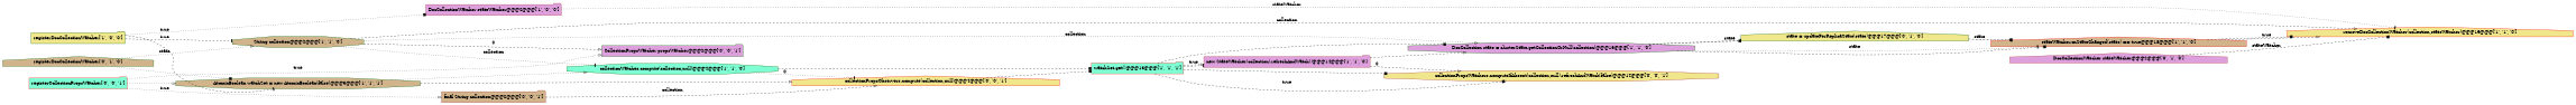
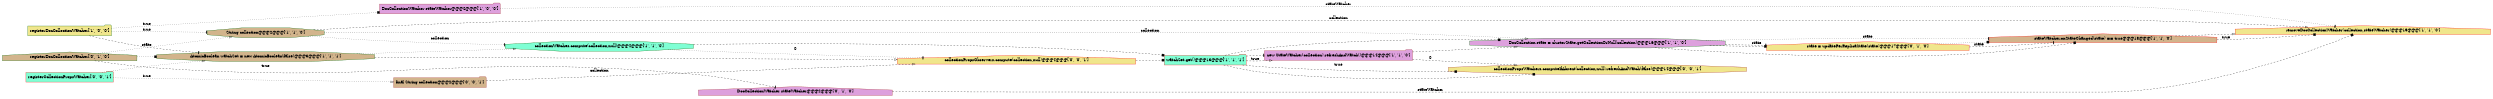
  digraph {
    rankdir=LR
    node [color=darkgreen fillcolor=plum shape=folder style=filled]
    edge [arrowhead=onormal style=dashed]
    n1 [color=brown label="DocCollectionWatcher stateWatcher@@@2@@@['1', '0', '0']"]
    n2 [color=red fillcolor=khaki label="removeDocCollectionWatcher(collection,stateWatcher)@@@19@@@['1', '1', '0']" shape=house]
    n3 [color=brown label="new StateWatcher(collection).refreshAndWatch()@@@14@@@['1', '1', '0']"]
    n4 [color=brown fillcolor=khaki label="collectionPropsWatchers.computeIfAbsent(collection,null).refreshAndWatch(false)@@@14@@@['0', '0', '1']" shape=octagon]
    n5 [label="DocCollection state = clusterState.getCollectionOrNull(collection)@@@16@@@['1', '1', '0']" shape=octagon]
-   n6 [fillcolor=khaki label="state = updatePerReplicaState(state)@@@17@@@['0', '1', '0']" shape=house]
+   n6 [color=red fillcolor=khaki label="state = updatePerReplicaState(state)@@@17@@@['0', '1', '0']" shape=house]
    n7 [color=red fillcolor=tan label="stateWatcher.onStateChanged(state) == true@@@18@@@['1', '1', '0']" shape=house]
    n8 [fillcolor=khaki label="registerDocCollectionWatcher['1', '0', '0']"]
    n9 [fillcolor=tan label="String collection@@@2@@@['1', '1', '0']" shape=octagon]
    n10 [fillcolor=tan label="AtomicBoolean watchSet = new AtomicBoolean(false)@@@3@@@['1', '1', '1']" shape=octagon]
-   n11 [label="CollectionPropsWatcher propsWatcher@@@2@@@['0', '0', '1']"]
    n12 [fillcolor=aquamarine label="collectionWatches.compute(collection,null)@@@4@@@['1', '1', '0']" shape=octagon]
    n13 [color=red fillcolor=khaki label="collectionPropsObservers.compute(collection,null)@@@4@@@['0', '0', '1']" shape=house]
    n14 [color=red fillcolor=aquamarine label="watchSet.get()@@@13@@@['1', '1', '1']"]
    n15 [color=red fillcolor=aquamarine label="registerCollectionPropsWatcher['0', '0', '1']"]
    n16 [color=brown fillcolor=tan label="final String collection@@@2@@@['0', '0', '1']"]
    n17 [fillcolor=tan label="registerDocCollectionWatcher['0', '1', '0']" shape=house]
    n18 [color=brown label="DocCollectionWatcher stateWatcher@@@2@@@['0', '1', '0']" shape=house]
    n1 -> n2 [arrowhead=tee label=stateWatcher style=dotted]
    n3 -> n4 [label=0]
    n3 -> n5
    n5 -> n6 [arrowhead=tee label=state]
    n5 -> n6 [arrowhead=box]
    n5 -> n7 [arrowhead=tee label=state style=dotted]
    n5 -> n7 [arrowhead=box]
    n6 -> n7 [arrowhead=tee label=state]
    n6 -> n7 [arrowhead=box style=dotted]
    n7 -> n2
    n7 -> n2 [arrowhead=box label=true]
    n8 -> n1 [arrowhead=box label=true style=dotted]
-   n8 -> n9 [arrowhead=tee label=true]
+   n8 -> n9 [arrowhead=tee label=true style=dotted]
    n8 -> n10 [arrowhead=tee]
    n9 -> n2 [label=collection]
    n9 -> n5 [label=collection style=dotted]
-   n9 -> n11 [label=0]
    n9 -> n12 [arrowhead=tee label=collection style=dotted]
    n10 -> n12 [style=dotted]
    n10 -> n13
    n12 -> n13 [arrowhead=tee label=0 style=dotted]
    n12 -> n14 [arrowhead=box]
    n13 -> n14 [arrowhead=box]
    n14 -> n3 [arrowhead=tee]
    n14 -> n3 [label=true]
    n14 -> n4 [arrowhead=box label=true]
    n14 -> n4 [arrowhead=box]
    n14 -> n5 [arrowhead=box]
    n15 -> n10 [style=dotted]
-   n15 -> n11 [label=true style=dotted]
    n15 -> n16 [label=true style=dotted]
    n16 -> n13 [label=collection]
    n17 -> n9 [label=state style=dotted]
    n17 -> n10 [arrowhead=box style=dotted]
+   n17 -> n18 [arrowhead=tee label=true]
    n18 -> n2 [arrowhead=box label=stateWatcher]
  }
